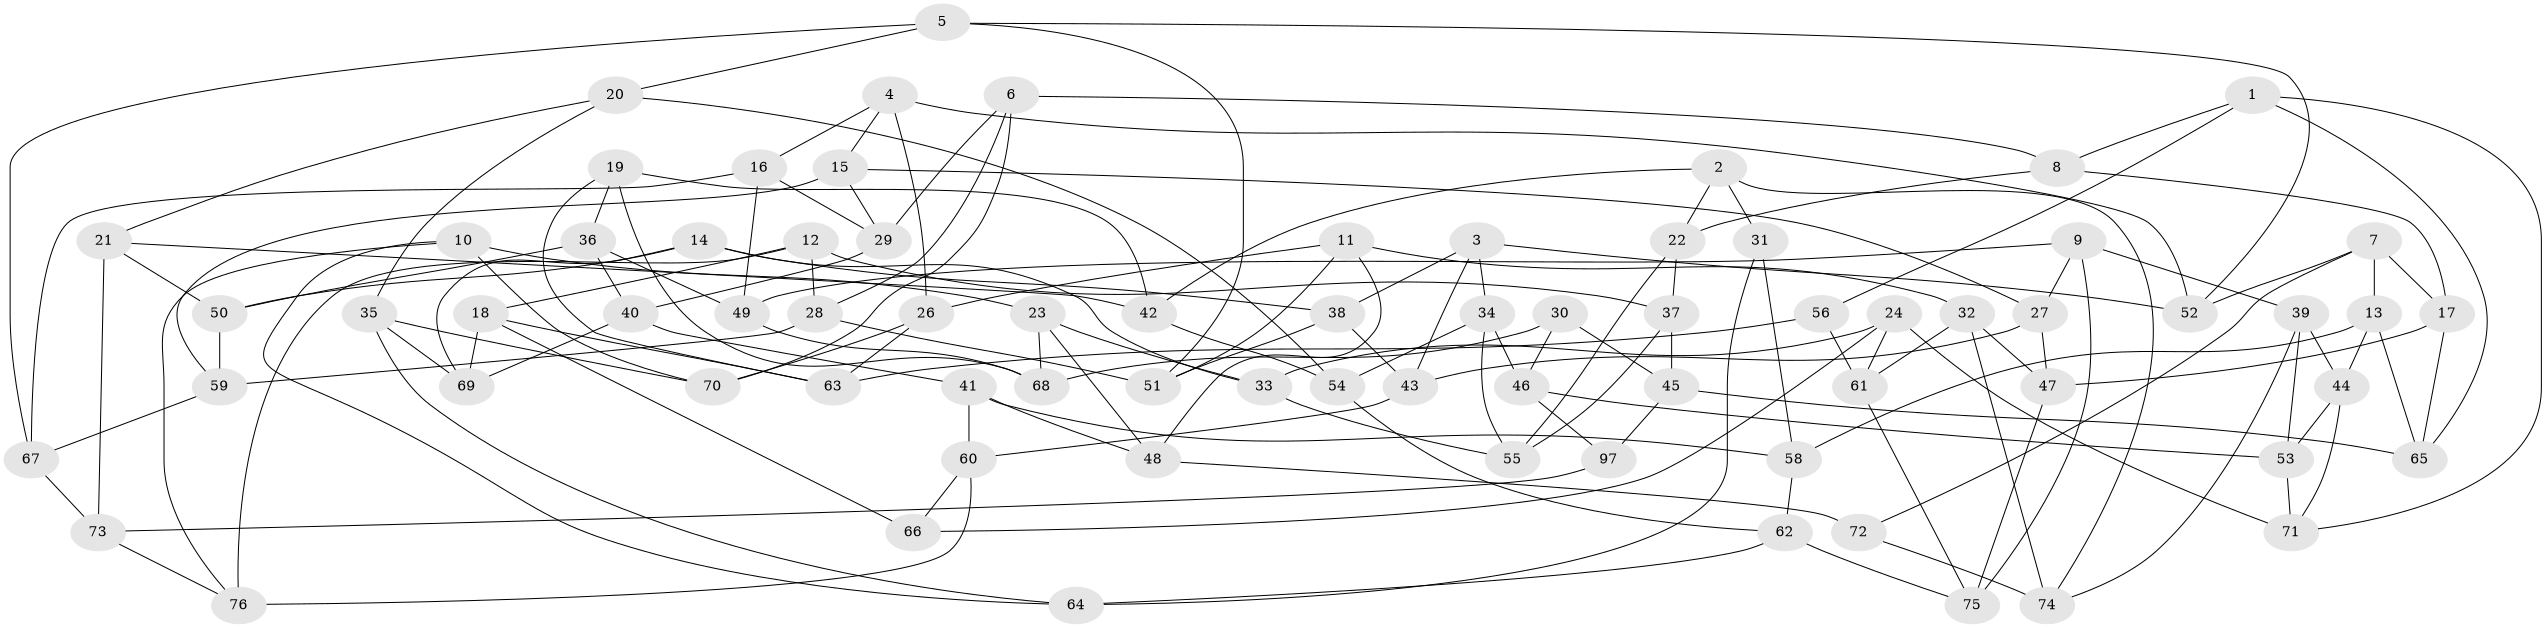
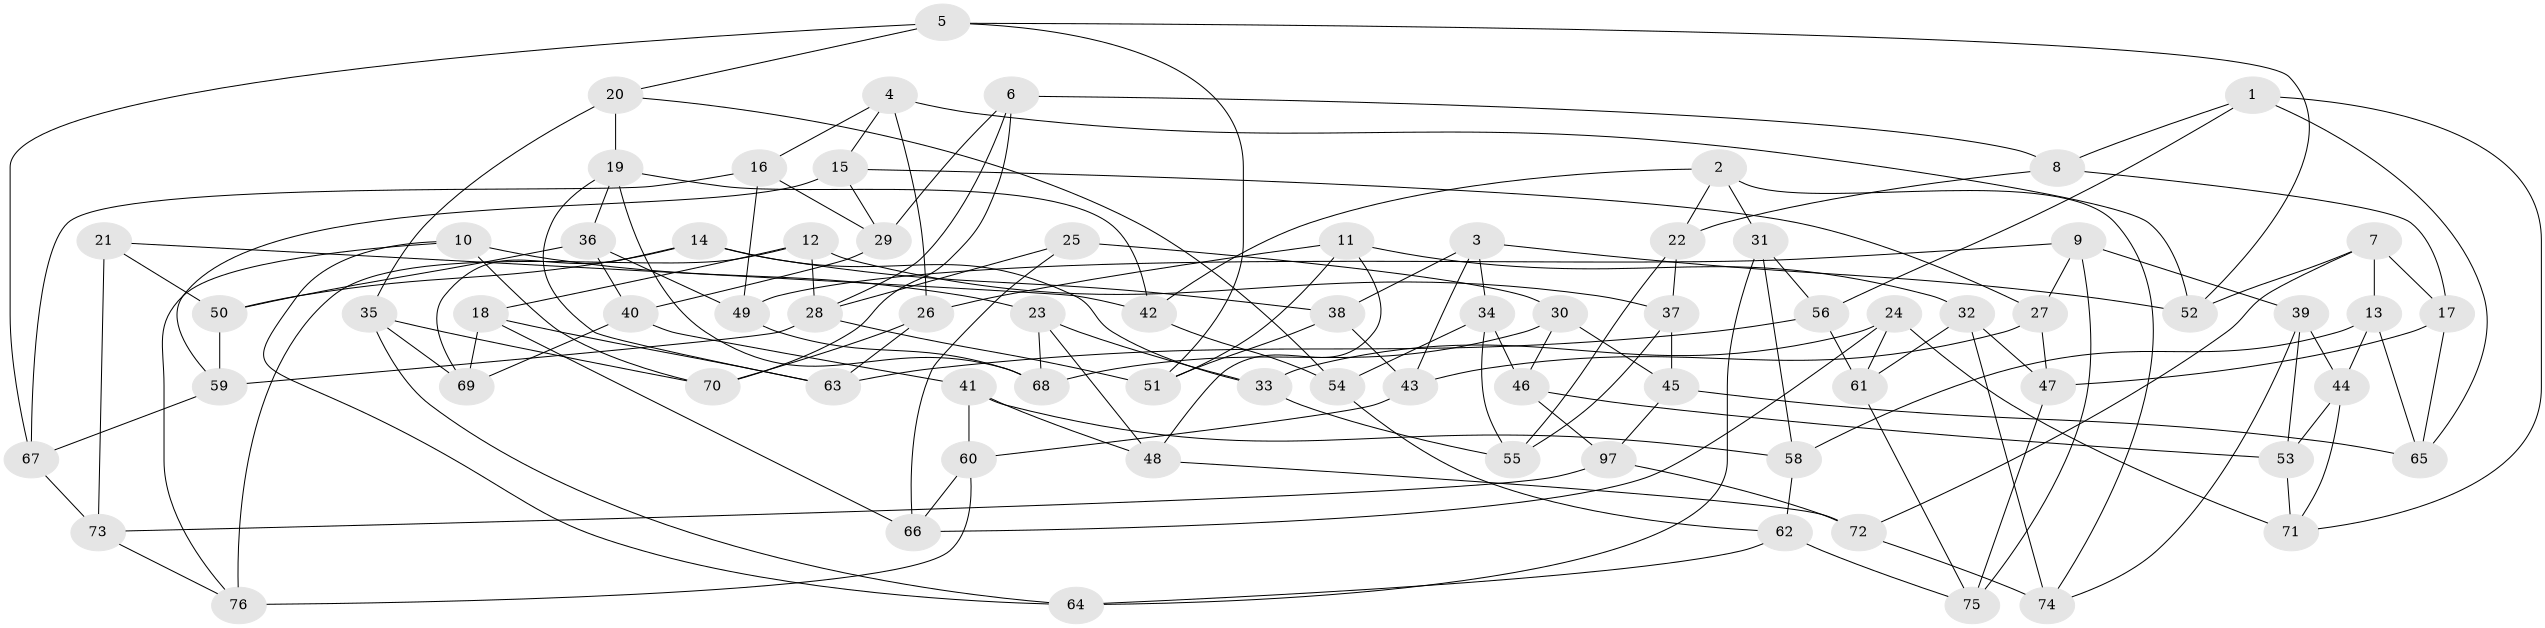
  graph {
    node [color=gray90 style=filled]
    1
    8
    56
    65
    71
    22
    17
    63
    61
    2
    31
    42
    74
    37
    55
    64
    58
    54
    3
    34
    38
    43
    52
    46
    51
    60
    4
    15
    16
    26
    29
    27
    59
    67
    49
    70
    5
    20
    21
    35
    73
    6
    28
    40
    7
    13
    72
    44
    47
    9
    39
    75
    53
    68
    10
    23
    76
    48
    33
    11
    32
    12
    18
    69
    66
    45
    62
    14
    50
    19
    36
    24
+   25
    30
    41
    n76 [label=97]
    1 -- 8
    1 -- 56
    1 -- 65
    1 -- 71
    8 -- 22
    8 -- 17
    56 -- 63
    56 -- 61
    22 -- 37
    22 -- 55
    17 -- 65
    17 -- 47
    61 -- 75
    2 -- 22
    2 -- 31
    2 -- 42
    2 -- 74
+   31 -- 56
    31 -- 64
    31 -- 58
    42 -- 54
    37 -- 55
    37 -- 45
    58 -- 62
    54 -- 62
    3 -- 34
    3 -- 38
    3 -- 43
    3 -- 52
    34 -- 55
    34 -- 54
    34 -- 46
    38 -- 43
    38 -- 51
    43 -- 60
    46 -- 53
    46 -- n76
    60 -- 76
    60 -- 66
    4 -- 52
    4 -- 15
    4 -- 16
    4 -- 26
    15 -- 29
    15 -- 27
    15 -- 59
    16 -- 29
    16 -- 67
    16 -- 49
    26 -- 63
    26 -- 70
    29 -- 40
    27 -- 43
    27 -- 47
    59 -- 67
    67 -- 73
    49 -- 68
    5 -- 52
    5 -- 51
    5 -- 67
    5 -- 20
    20 -- 54
-   20 -- 21
+   20 -- 19
    20 -- 35
    21 -- 42
    21 -- 73
    21 -- 50
    35 -- 64
    35 -- 70
    35 -- 69
    73 -- 76
    6 -- 8
    6 -- 29
    6 -- 70
    6 -- 28
    28 -- 51
    28 -- 59
    40 -- 69
    40 -- 41
    7 -- 17
    7 -- 52
    7 -- 13
    7 -- 72
    13 -- 65
    13 -- 58
    13 -- 44
    72 -- 74
    44 -- 71
    44 -- 53
    47 -- 75
    9 -- 27
    9 -- 49
    9 -- 39
    9 -- 75
    39 -- 74
    39 -- 44
    39 -- 53
    53 -- 71
    10 -- 64
    10 -- 70
    10 -- 23
    10 -- 76
    23 -- 68
    23 -- 48
    23 -- 33
    48 -- 72
    33 -- 55
    11 -- 51
    11 -- 26
    11 -- 48
    11 -- 32
    32 -- 61
    32 -- 74
    32 -- 47
    12 -- 37
    12 -- 28
    12 -- 76
    12 -- 18
    18 -- 63
    18 -- 69
    18 -- 66
    45 -- 65
    45 -- n76
    62 -- 64
    62 -- 75
    14 -- 38
    14 -- 33
    14 -- 69
    14 -- 50
    50 -- 59
    19 -- 63
    19 -- 42
    19 -- 68
    19 -- 36
    36 -- 49
    36 -- 40
    36 -- 50
    24 -- 71
    24 -- 61
    24 -- 33
    24 -- 66
+   25 -- 28
+   25 -- 66
+   25 -- 30
    30 -- 46
    30 -- 68
    30 -- 45
    41 -- 58
    41 -- 60
    41 -- 48
    n76 -- 73
+   n76 -- 72
  }
